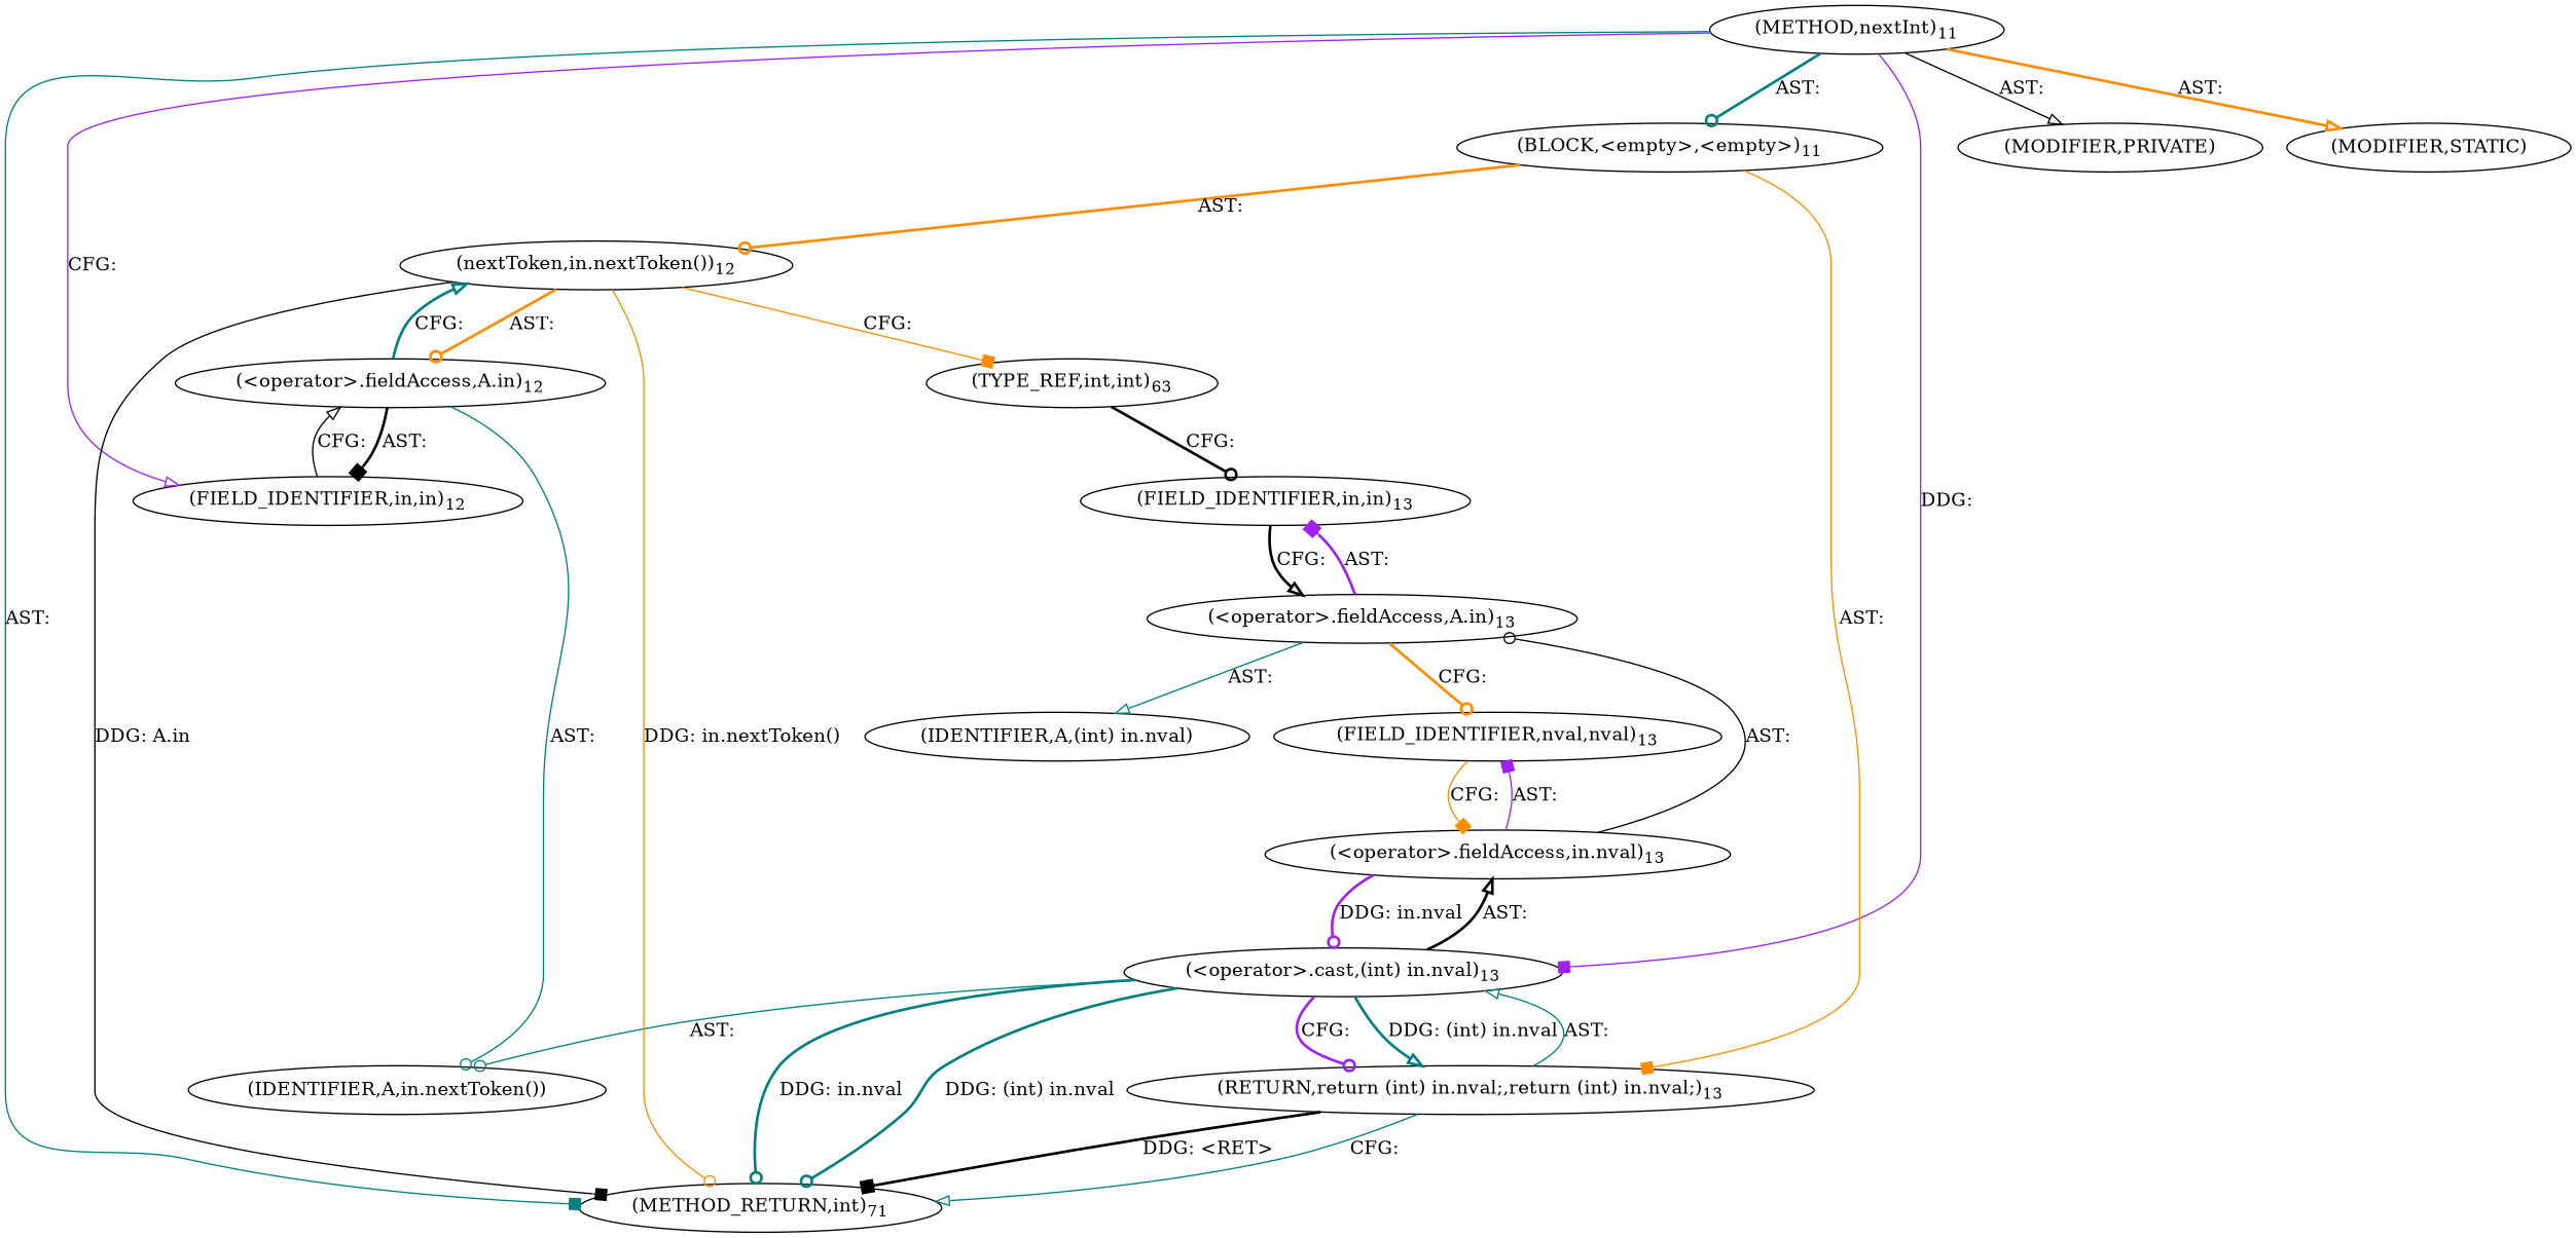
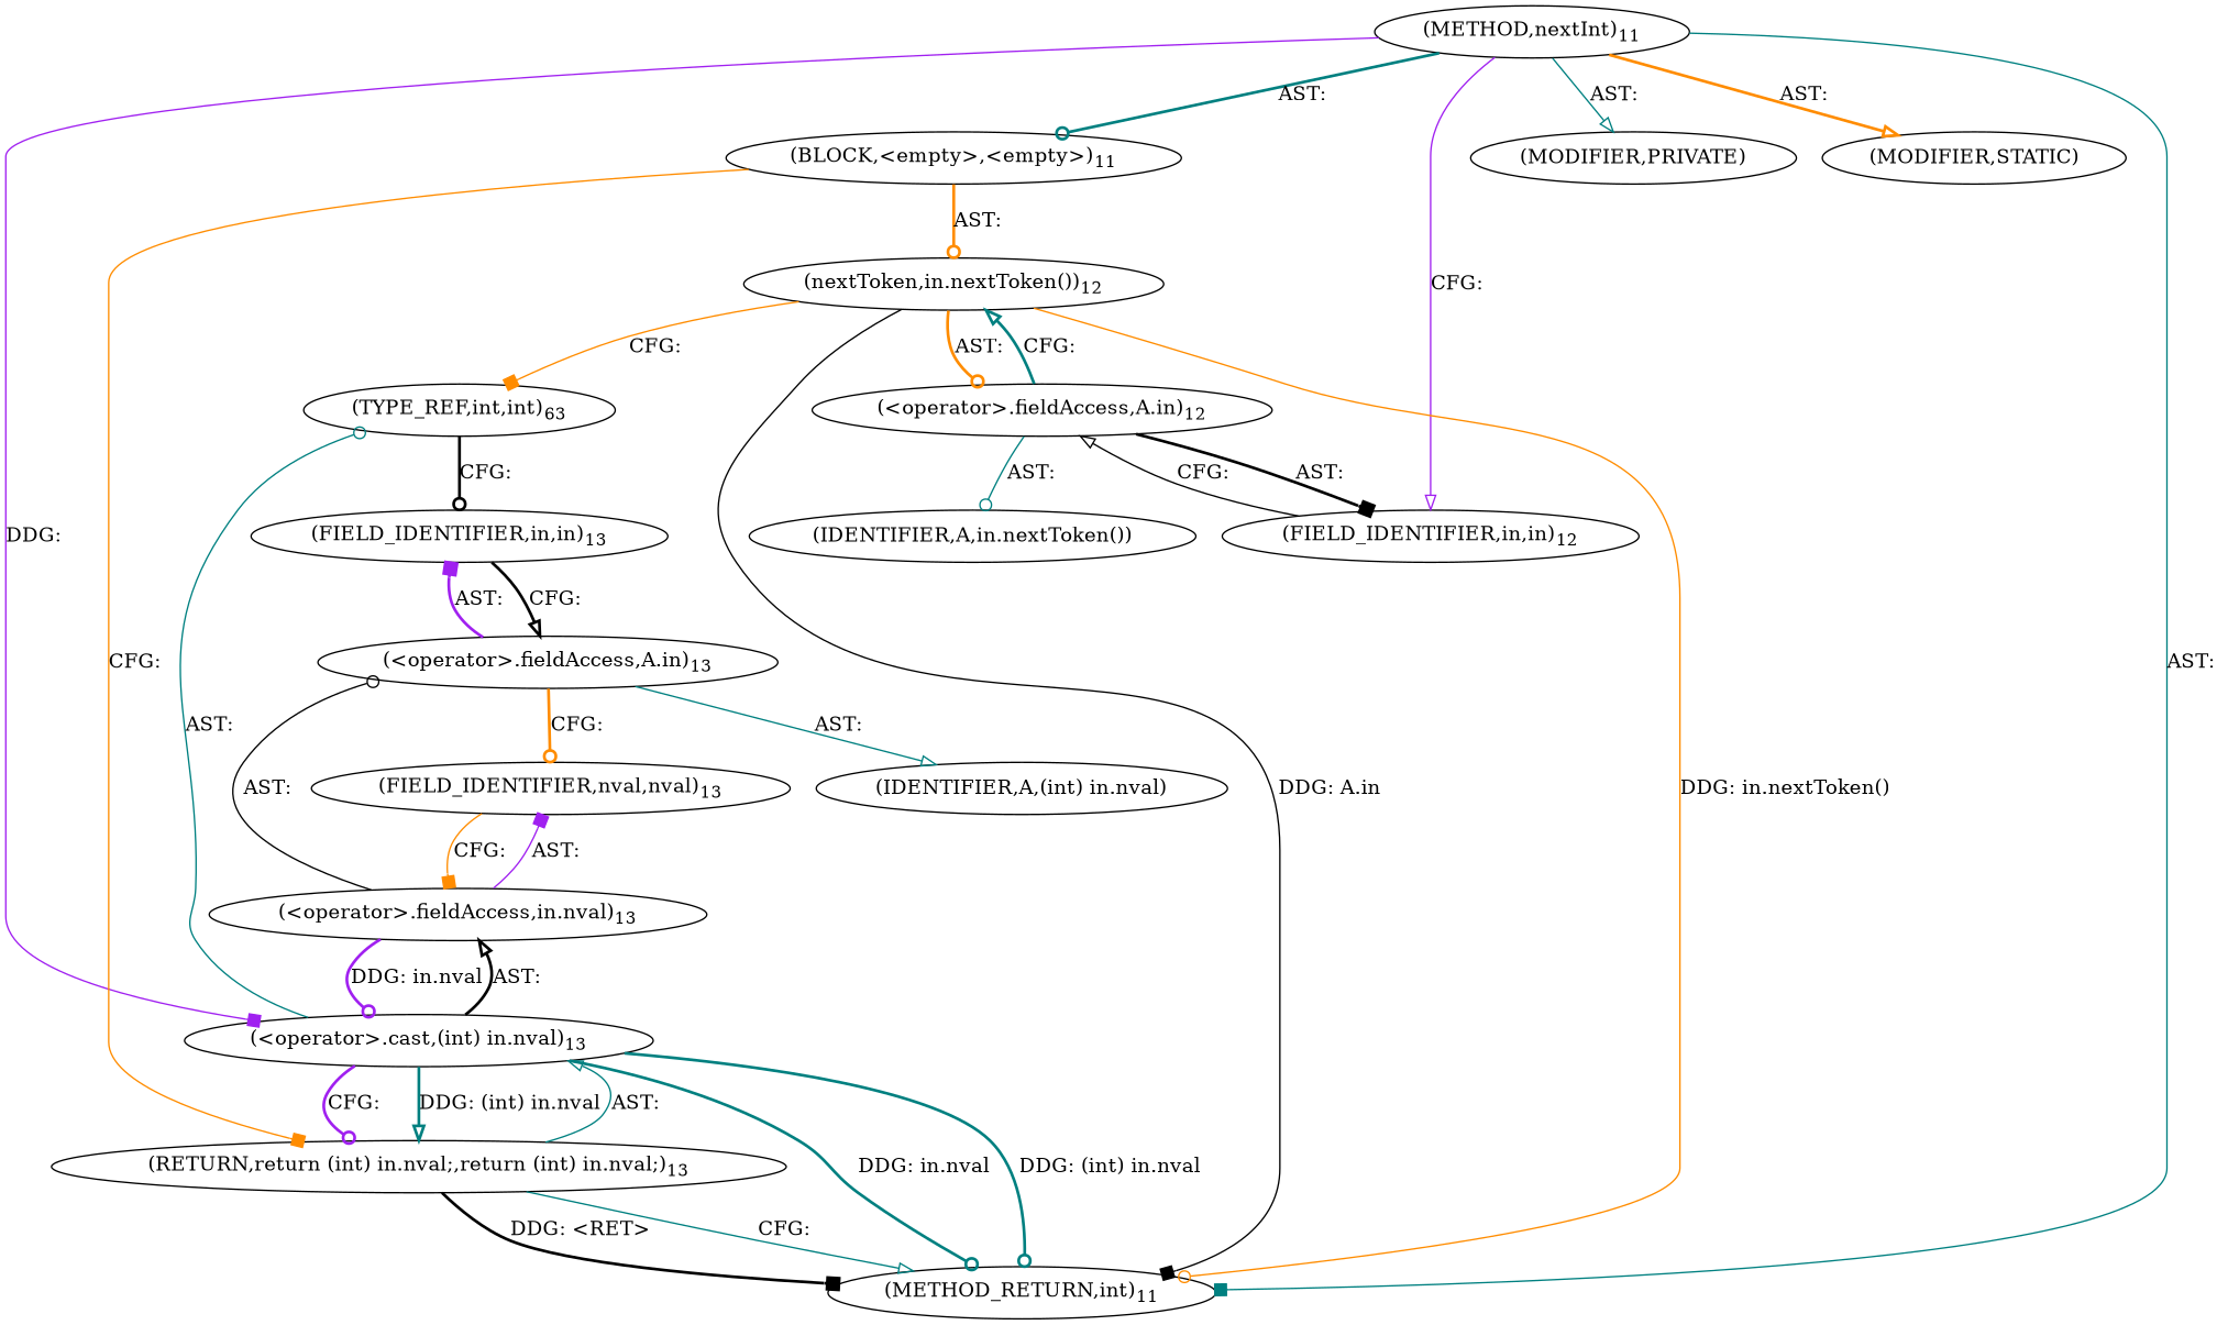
  digraph {
    edge [arrowhead=odot color=teal style=bold]
    n1 [label=<(METHOD,nextInt)<SUB>11</SUB>>]
    n2 [label=<(BLOCK,&lt;empty&gt;,&lt;empty&gt;)<SUB>11</SUB>>]
    n3 [label=<(FIELD_IDENTIFIER,in,in)<SUB>12</SUB>>]
    n4 [label=<(&lt;operator&gt;.cast,(int) in.nval)<SUB>13</SUB>>]
    n5 [label=<(MODIFIER,PRIVATE)>]
    n6 [label=<(MODIFIER,STATIC)>]
-   n7 [label=<(METHOD_RETURN,int)<SUB>71</SUB>>]
+   n7 [label=<(METHOD_RETURN,int)<SUB>11</SUB>>]
    n8 [label=<(nextToken,in.nextToken())<SUB>12</SUB>>]
    n9 [label=<(RETURN,return (int) in.nval;,return (int) in.nval;)<SUB>13</SUB>>]
    n10 [label=<(&lt;operator&gt;.fieldAccess,A.in)<SUB>12</SUB>>]
    n11 [label=<(TYPE_REF,int,int)<SUB>63</SUB>>]
    n12 [label=<(&lt;operator&gt;.fieldAccess,in.nval)<SUB>13</SUB>>]
    n13 [label=<(IDENTIFIER,A,in.nextToken())>]
    n14 [label=<(FIELD_IDENTIFIER,in,in)<SUB>13</SUB>>]
    n15 [label=<(&lt;operator&gt;.fieldAccess,A.in)<SUB>13</SUB>>]
    n16 [label=<(FIELD_IDENTIFIER,nval,nval)<SUB>13</SUB>>]
    n17 [label=<(IDENTIFIER,A,(int) in.nval)>]
    n1 -> n2 [label="AST: "]
    n1 -> n3 [arrowhead=onormal color=purple label="CFG: " style=solid]
    n1 -> n4 [arrowhead=box color=purple label="DDG: " style=solid]
-   n1 -> n5 [arrowhead=onormal color=black label="AST: " style=solid]
+   n1 -> n5 [arrowhead=onormal label="AST: " style=solid]
    n1 -> n6 [arrowhead=onormal color=darkorange label="AST: "]
    n1 -> n7 [arrowhead=box label="AST: " style=solid]
    n2 -> n8 [color=darkorange label="AST: "]
-   n2 -> n9 [arrowhead=box color=darkorange label="AST: " style=solid]
+   n2 -> n9 [arrowhead=box color=darkorange label="CFG: " style=solid]
    n3 -> n10 [arrowhead=onormal color=black label="CFG: " style=solid]
    n4 -> n7 [label="DDG: in.nval"]
    n4 -> n7 [label="DDG: (int) in.nval"]
    n4 -> n9 [color=purple label="CFG: "]
    n4 -> n9 [arrowhead=onormal label="DDG: (int) in.nval"]
-   n4 -> n13 [label="AST: " style=solid]
+   n4 -> n11 [label="AST: " style=solid]
    n4 -> n12 [arrowhead=onormal color=black label="AST: "]
    n8 -> n7 [arrowhead=box color=black label="DDG: A.in" style=solid]
    n8 -> n7 [color=darkorange label="DDG: in.nextToken()" style=solid]
    n8 -> n10 [color=darkorange label="AST: "]
    n8 -> n11 [arrowhead=box color=darkorange label="CFG: " style=solid]
    n9 -> n4 [arrowhead=onormal label="AST: " style=solid]
    n9 -> n7 [arrowhead=onormal label="CFG: " style=solid]
    n9 -> n7 [arrowhead=box color=black label="DDG: &lt;RET&gt;"]
    n10 -> n3 [arrowhead=box color=black label="AST: "]
    n10 -> n8 [arrowhead=onormal label="CFG: "]
    n10 -> n13 [label="AST: " style=solid]
    n11 -> n14 [color=black label="CFG: "]
    n12 -> n4 [color=purple label="DDG: in.nval"]
    n12 -> n15 [color=black label="AST: " style=solid]
    n12 -> n16 [arrowhead=box color=purple label="AST: " style=solid]
    n14 -> n15 [arrowhead=onormal color=black label="CFG: "]
    n15 -> n14 [arrowhead=box color=purple label="AST: "]
    n15 -> n16 [color=darkorange label="CFG: "]
    n15 -> n17 [arrowhead=onormal label="AST: " style=solid]
    n16 -> n12 [arrowhead=box color=darkorange label="CFG: " style=solid]
  }
